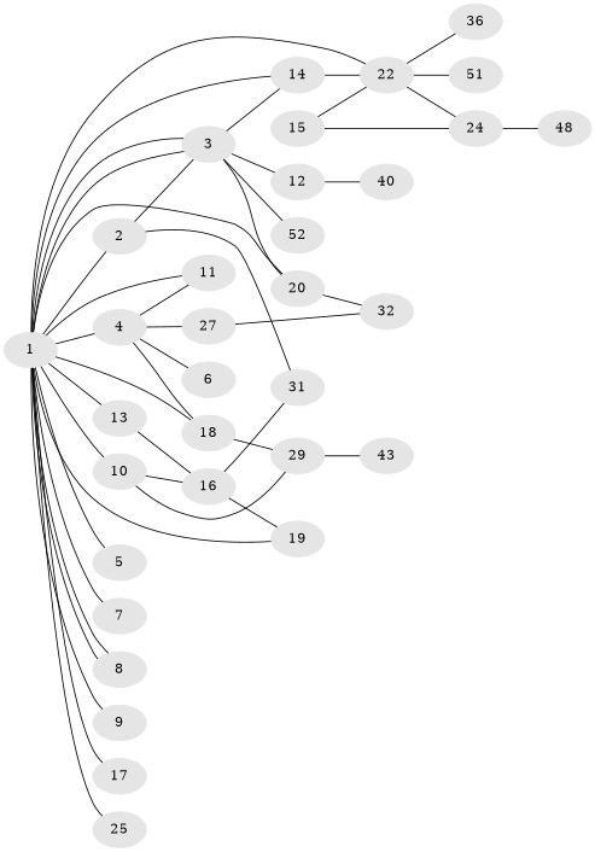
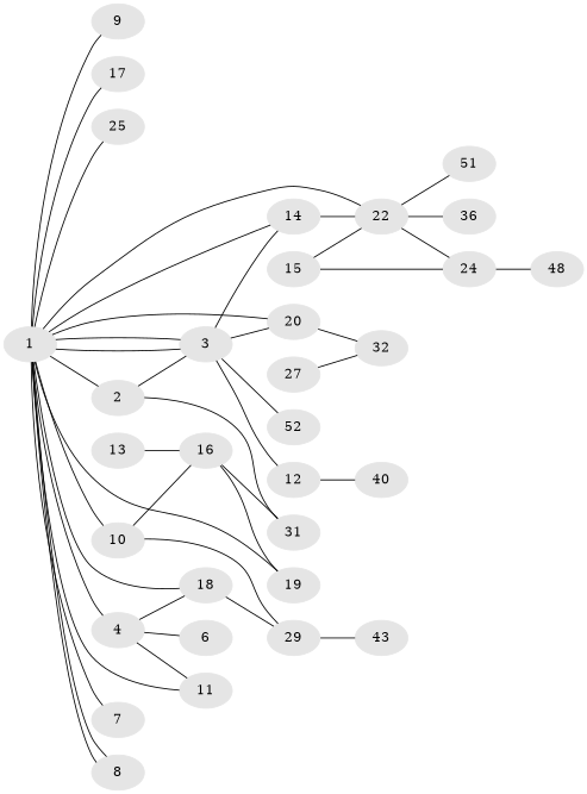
  graph {
    rankdir=LR
    node [color=gray90 style=filled]
    1 [super="+38"]
    2
    3 [super="+50"]
    4 [super="+30"]
-   5
    7
    8 [super="+28"]
    9
    10 [super="+21"]
    11
    13 [super="+41"]
    14 [super="+45"]
    17
    18
    19 [super="+39"]
    20 [super="+44"]
    22 [super="+49"]
    25
    31 [super="+33"]
    12 [super="+42"]
    52
    6
    27
    29 [super="+37"]
    16 [super="+35"]
    15
    24 [super="+46"]
    32 [super="+47"]
    36
    51
    40
    43
    48
    1 -- 2
    1 -- 3 [weight=2]
    1 -- 3
    1 -- 4
-   1 -- 5
    1 -- 7
    1 -- 8
    1 -- 8
    1 -- 9
    1 -- 10
    1 -- 11
-   1 -- 13
    1 -- 14 [weight=2]
    1 -- 17
    1 -- 18
    1 -- 19
    1 -- 20
    1 -- 22 [weight=2]
    1 -- 25
    2 -- 3
    2 -- 31
    3 -- 14
    3 -- 20
    3 -- 12
    3 -- 52
    4 -- 11
    4 -- 18
    4 -- 6
-   4 -- 27
    10 -- 29
    10 -- 16
    13 -- 16
    14 -- 22
    18 -- 29
    20 -- 32
    22 -- 24
    22 -- 36
    22 -- 51
    12 -- 40
    27 -- 32
    29 -- 43
    16 -- 19
    16 -- 31
    15 -- 22
    15 -- 24
    24 -- 48
  }
